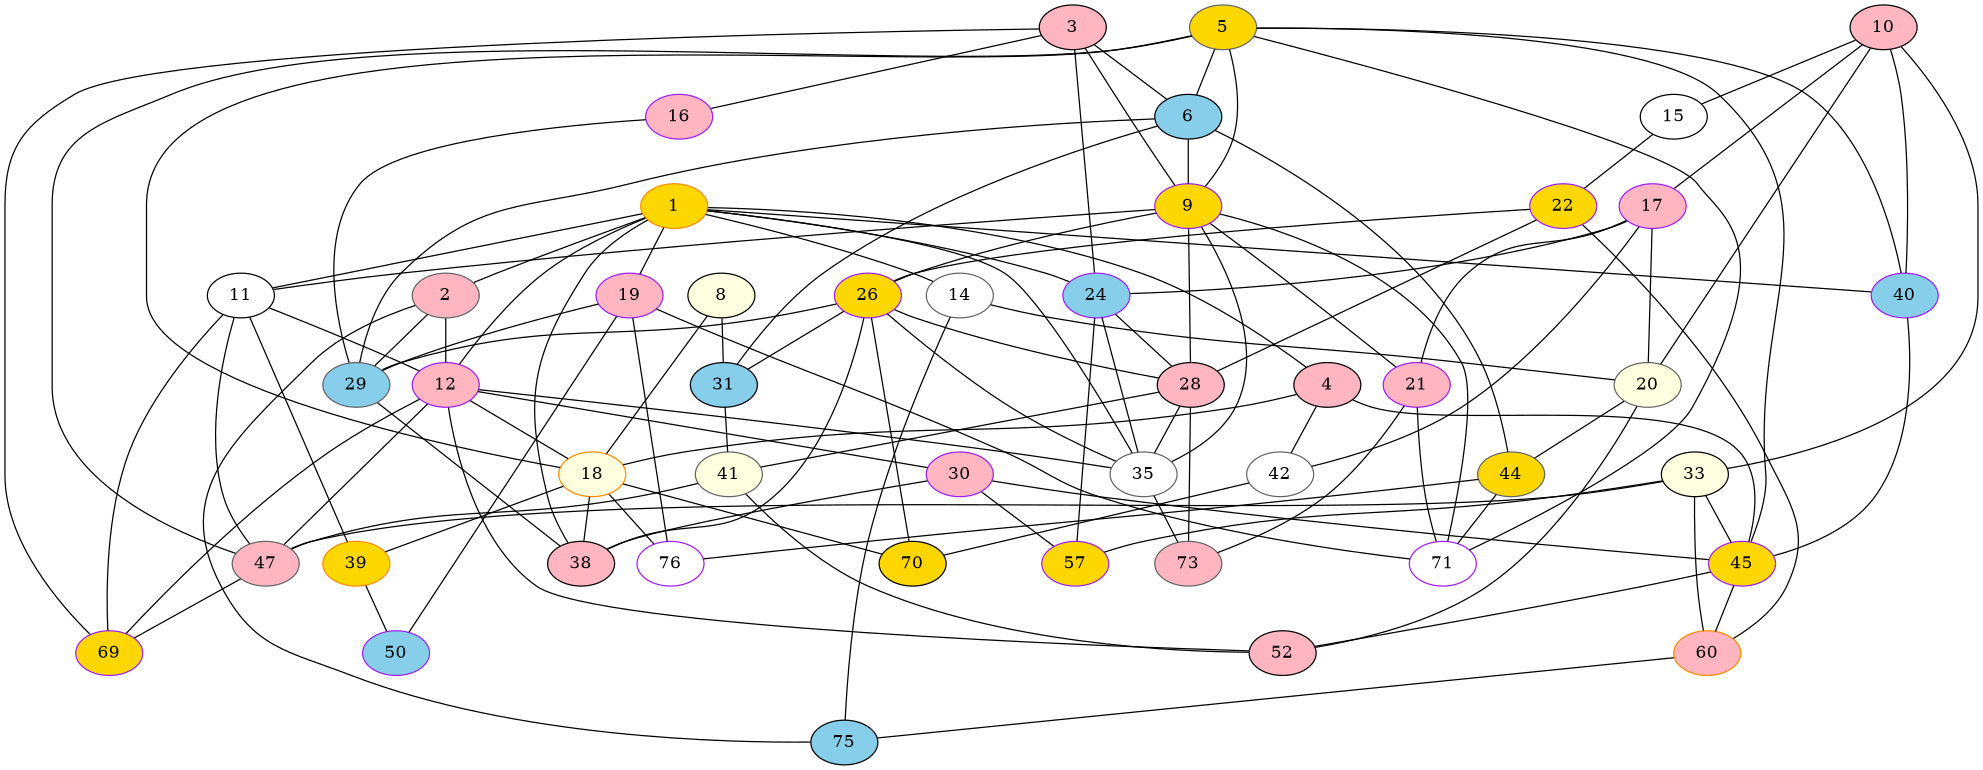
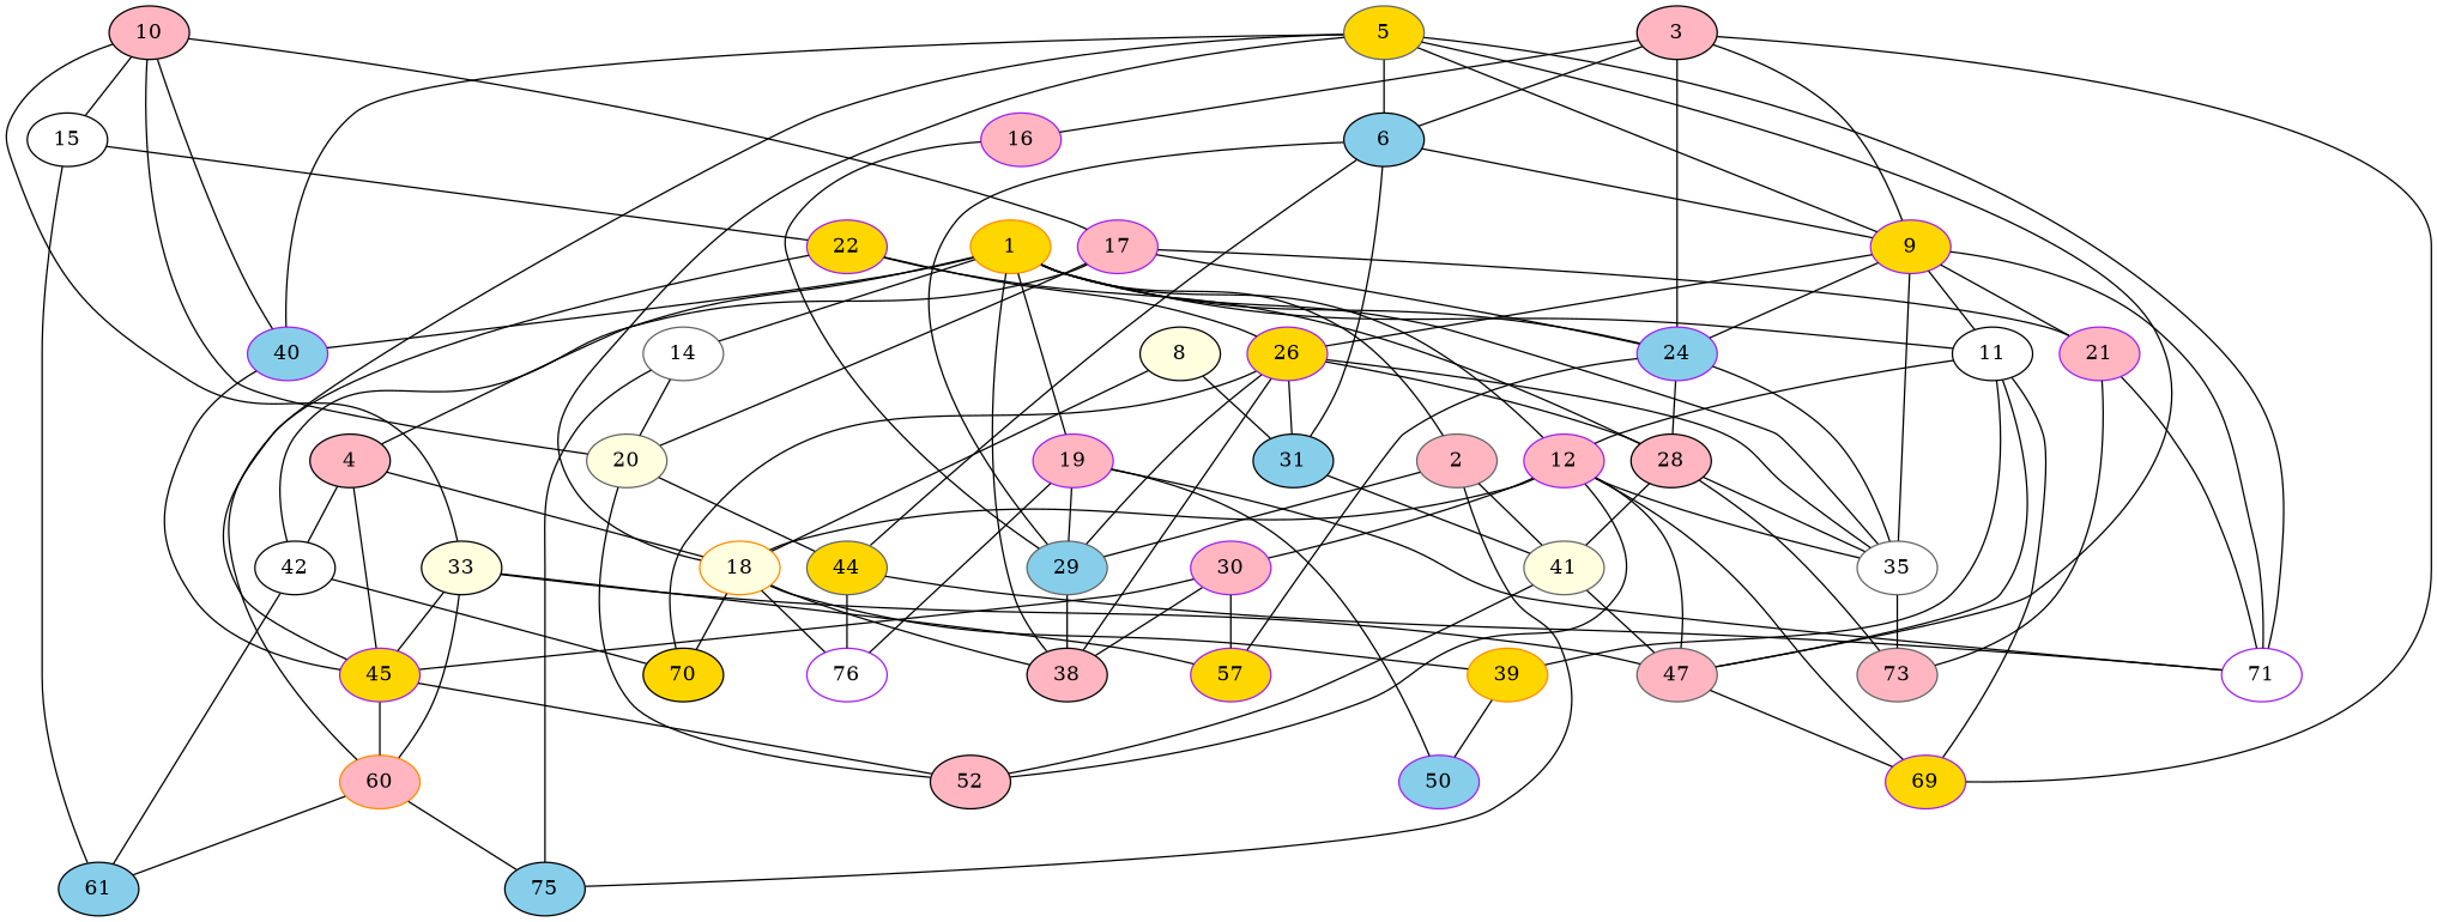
  graph {
    node [color=purple fillcolor=lightpink style=filled]
    1 [color=darkorange fillcolor=gold super="+13"]
    2 [color=gray40 super="+37"]
    4 [color=black super="+64"]
    11 [color=black fillcolor=white super="+63"]
    12 [super="+77"]
    14 [color=gray40 fillcolor=white]
    19
    24 [fillcolor=skyblue super="+65"]
    35 [color=gray40 fillcolor=white super="+66"]
    38 [color=black super="+59"]
    40 [fillcolor=skyblue]
    29 [color=gray40 fillcolor=skyblue]
    41 [color=gray40 fillcolor=lightyellow super="+51"]
    75 [color=black fillcolor=skyblue]
    18 [color=darkorange fillcolor=lightyellow super="+74"]
-   42 [color=gray40 fillcolor=white super="+49"]
+   42 [color=black fillcolor=white super="+49"]
    45 [fillcolor=gold super="+48"]
    69 [fillcolor=gold]
    47 [color=gray40 super="+56"]
    n20 [color=darkorange fillcolor=gold label=39 super="+39"]
    30 [super="+68"]
    52 [color=black]
    20 [color=gray40 fillcolor=lightyellow super="+46"]
    71 [fillcolor=white]
    76 [fillcolor=white]
    50 [fillcolor=skyblue]
    28 [color=black super="+53"]
    57 [fillcolor=gold]
    73 [color=gray40]
    3 [color=black super="+72"]
    6 [color=black fillcolor=skyblue super="+7"]
    9 [fillcolor=gold super="+62"]
    16
    31 [color=black fillcolor=skyblue super="+55"]
    44 [color=gray40 fillcolor=gold super="+54"]
    21 [super="+25"]
    26 [fillcolor=gold super="+43"]
    70 [color=black fillcolor=gold]
+   61 [color=black fillcolor=skyblue]
    60 [color=darkorange super="+67"]
    5 [color=gray40 fillcolor=gold super="+32"]
    8 [color=black fillcolor=lightyellow]
    10 [color=black super="+27"]
    15 [color=black fillcolor=white super="+36"]
    17 [super="+23"]
    33 [color=black fillcolor=lightyellow super="+58"]
    22 [fillcolor=gold]
    1 -- 2
    1 -- 4
    1 -- 11
    1 -- 12
    1 -- 14
    1 -- 19
    1 -- 24
    1 -- 35
    1 -- 38
    1 -- 40
    2 -- 29
-   2 -- 12
+   2 -- 41
    2 -- 75
    4 -- 18
    4 -- 42
    4 -- 45
    11 -- 12
    11 -- 69
    11 -- 47
    11 -- n20 [weight=2]
    12 -- 35
    12 -- 18
    12 -- 69
    12 -- 47
    12 -- 30
    12 -- 52
    14 -- 75
    14 -- 20
    19 -- 29
    19 -- 71
    19 -- 76
    19 -- 50
    24 -- 35
    24 -- 28
    24 -- 57
    35 -- 73 [weight=2]
    40 -- 45
    29 -- 38
    41 -- 47
    41 -- 52
    18 -- 38
    18 -- n20
    18 -- 76
    18 -- 70
    42 -- 70
+   42 -- 61
    45 -- 52
    45 -- 60
    47 -- 69
    n20 -- 50
    30 -- 38
    30 -- 45 [weight=2]
    30 -- 57
    20 -- 52
    20 -- 44
    28 -- 35
    28 -- 41
    28 -- 73
    3 -- 24
    3 -- 69
    3 -- 6
    3 -- 9
    3 -- 16
    6 -- 29
    6 -- 9
    6 -- 31
    6 -- 44 [weight=2]
    9 -- 11
    9 -- 35
    9 -- 71
-   9 -- 28
+   9 -- 24
    9 -- 21
    9 -- 26
    16 -- 29
    31 -- 41
    44 -- 71
    44 -- 76
    21 -- 71
    21 -- 73
    26 -- 35
    26 -- 38
    26 -- 29
    26 -- 28
    26 -- 31
    26 -- 70
    60 -- 75
+   60 -- 61
    5 -- 40
    5 -- 18
    5 -- 45
    5 -- 47
    5 -- 71
    5 -- 6 [weight=2]
    5 -- 9
    8 -- 18
    8 -- 31
    10 -- 40
    10 -- 20
    10 -- 15
    10 -- 17
    10 -- 33
+   15 -- 61
    15 -- 22
    17 -- 24
    17 -- 42
    17 -- 20
    17 -- 21
    33 -- 45 [weight=2]
    33 -- 47
    33 -- 57
    33 -- 60
    22 -- 28
    22 -- 26
    22 -- 60
  }
